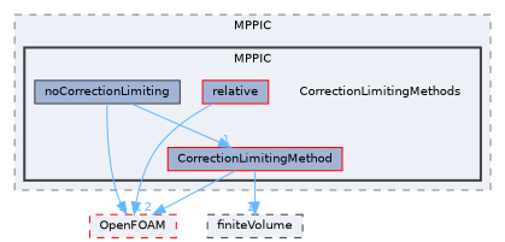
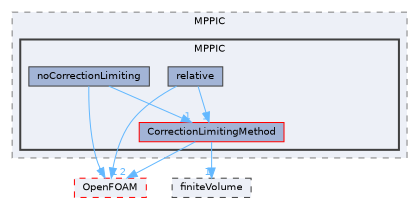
  digraph {
    compound=true
    node [fontname=Helvetica fontsize=10 shape=box color=grey25 fillcolor="#a2b4d6" style=filled]
    edge [color=steelblue1 fontcolor=steelblue1 fontname=Helvetica fontsize=10 headlabel=1 labeldistance=1.5 labelfontname=Helvetica labelfontsize=10]
-   n1 [height=0.2 label=CorrectionLimitingMethods shape=plaintext width=0.4 color="" fillcolor="" style=""]
    n2 [color=red height=0.2 label=CorrectionLimitingMethod width=0.4]
    n3 [height=0.2 label=noCorrectionLimiting width=0.4]
-   n4 [color=red height=0.2 label=relative width=0.4]
+   n4 [height=0.2 label=relative width=0.4]
    n5 [color=red fillcolor="#edf0f7" height=0.2 label=OpenFOAM style="filled,dashed" width=0.4]
    n6 [fillcolor="#edf0f7" height=0.2 label=finiteVolume style="filled,dashed" width=0.4]
    subgraph cluster_1 {
      bgcolor="#edf0f7"
      fontname=Helvetica
      fontsize=10
      label=MPPIC
      pencolor=grey50
      style="filled,dashed"
      subgraph cluster_2 {
        bgcolor="#edf0f7"
        fontname=Helvetica
        fontsize=10
        label=MPPIC
        pencolor=grey25
        style="filled,bold"
-       n1
        n2
        n3
        n4
      }
    }
    n2 -> n5 [headlabel=2]
    n2 -> n6
    n3 -> n2
    n3 -> n5
+   n4 -> n2
    n4 -> n5
  }
